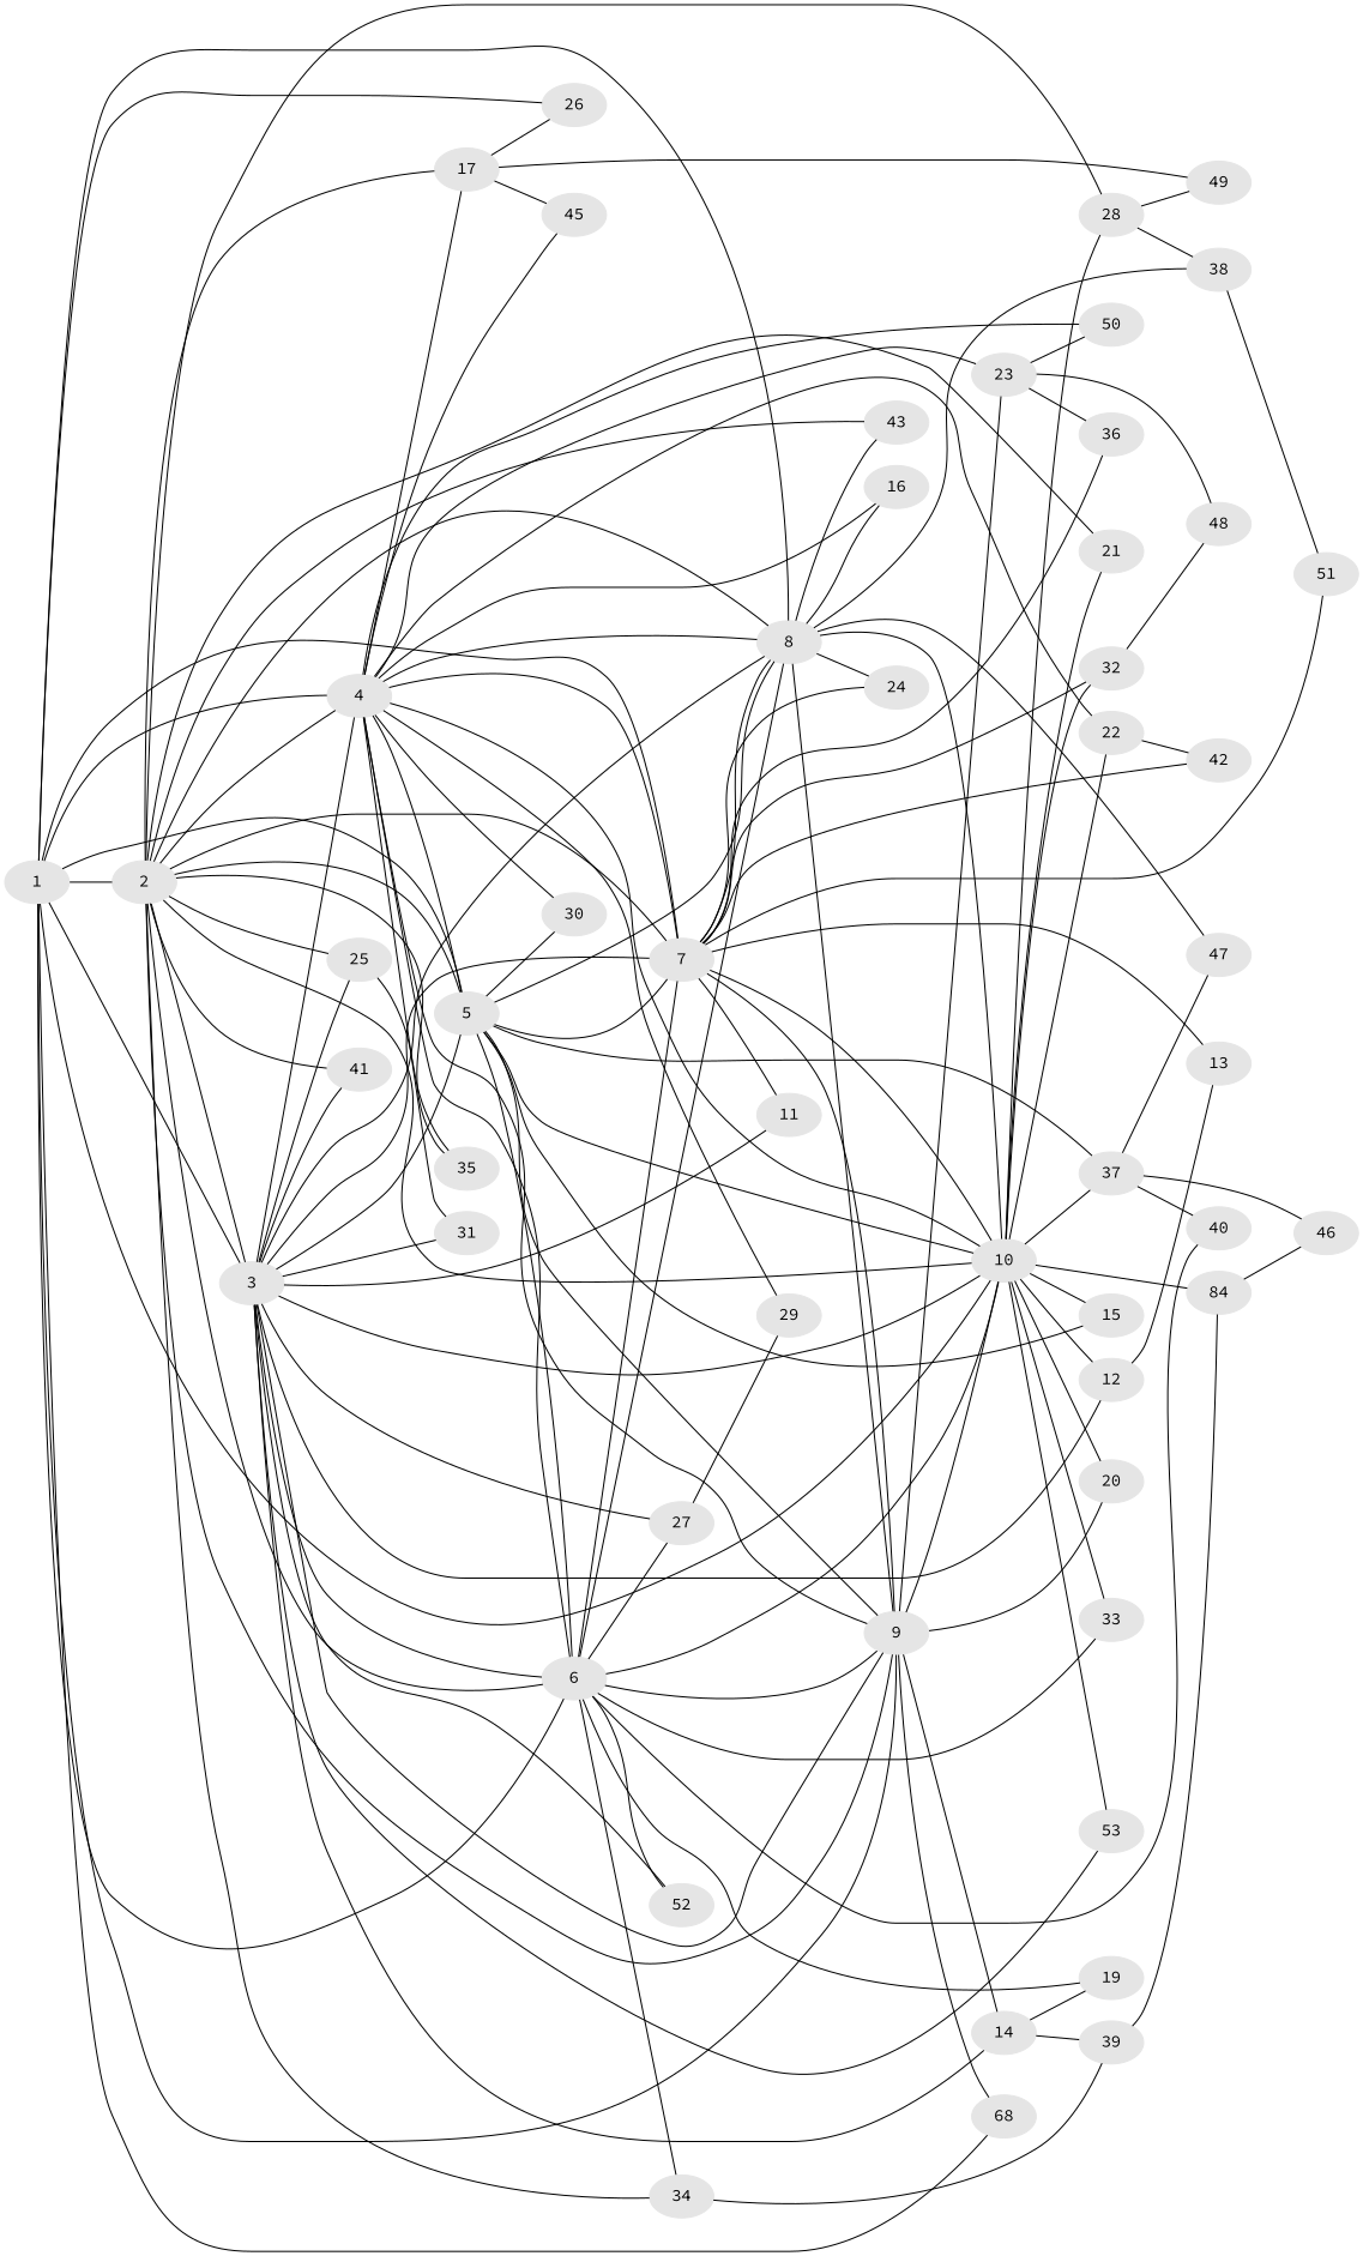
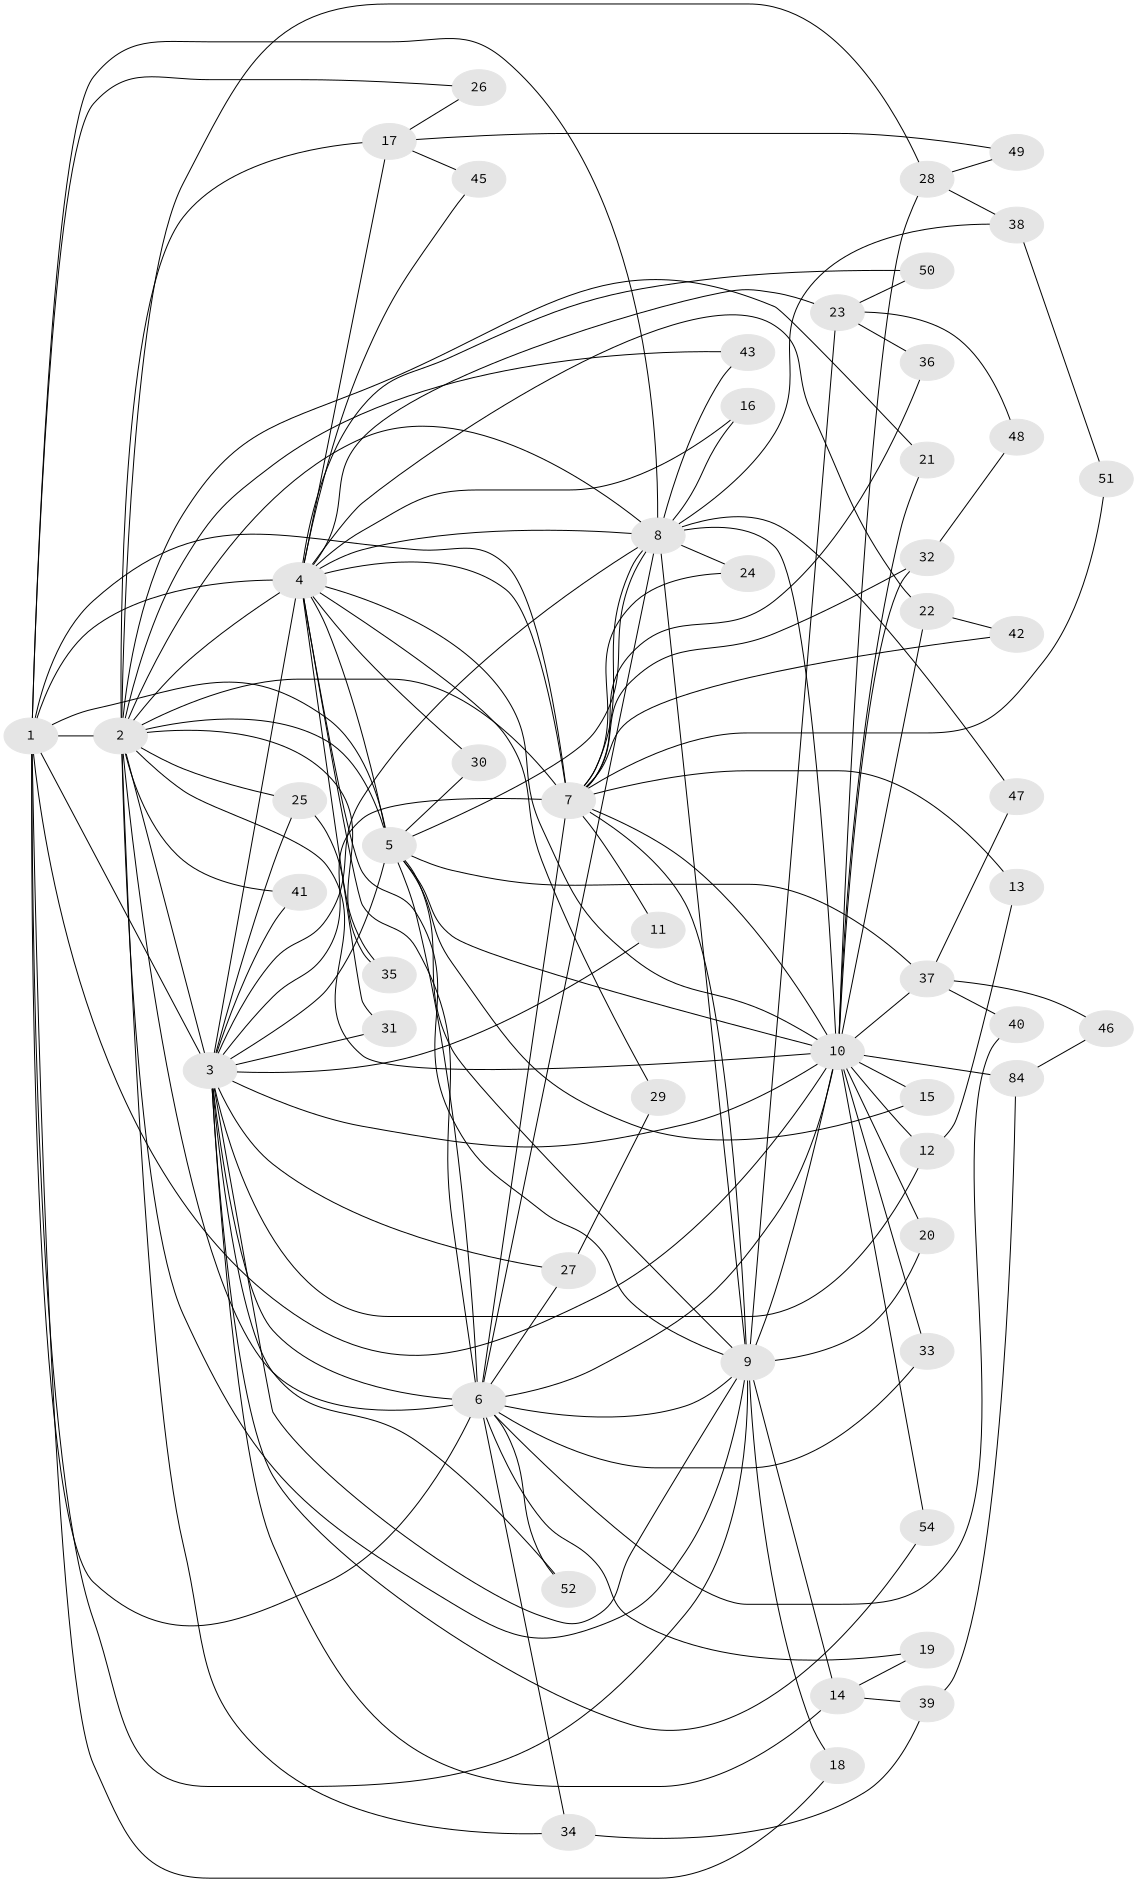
  graph {
    fontname="Source Code Pro"
    rankdir=LR
    node [color=gray90 fontname="Source Code Pro" style=filled]
    edge [fontname="Source Code Pro"]
    1
    2
    3
    4
    5
    6
    7
    8
    9
    10
-   18 [label=68]
+   18
    26
    17
    21
    25
    28
    34
    35
    41
    43
    11
    12
    14
    27
    31
    52
-   53
+   53 [label=54]
    16
    22
    23
    29
    30
    45
    50
    15
    37
    19
    33
    40
    13
    24
    32
    36
    42
    51
    38
    47
    20
    n49 [label=84]
    49
    39
    48
    46
    1 -- 2
    1 -- 3
    1 -- 4
    1 -- 5
    1 -- 6
    1 -- 7
    1 -- 8
    1 -- 9
    1 -- 10
    1 -- 18
    1 -- 26
    2 -- 3
    2 -- 4
    2 -- 5
    2 -- 6
    2 -- 7
    2 -- 8
    2 -- 9
    2 -- 10
    2 -- 17
    2 -- 21
    2 -- 25
    2 -- 28
    2 -- 34
    2 -- 35
    2 -- 41
    2 -- 43
    3 -- 4
    3 -- 5
    3 -- 6
    3 -- 7
    3 -- 8
    3 -- 9
    3 -- 10
    3 -- 25
    3 -- 41
    3 -- 11
    3 -- 12
    3 -- 14
    3 -- 27
    3 -- 31
    3 -- 52
    3 -- 53
    4 -- 5
    4 -- 6
    4 -- 7
    4 -- 8
    4 -- 9
    4 -- 10
    4 -- 17
    4 -- 31
    4 -- 16
    4 -- 22
    4 -- 23
    4 -- 29
    4 -- 30
    4 -- 45
    4 -- 50
    5 -- 6
-   5 -- 7
    5 -- 8
    5 -- 9
    5 -- 10
    5 -- 30
    5 -- 15
    5 -- 37
    6 -- 7
    6 -- 8
    6 -- 9
    6 -- 10
    6 -- 34
    6 -- 27
    6 -- 52
    6 -- 19
    6 -- 33
    6 -- 40
    7 -- 8
    7 -- 9
    7 -- 10
    7 -- 11
    7 -- 13
    7 -- 24
    7 -- 32
    7 -- 36
    7 -- 42
    7 -- 51
    8 -- 9
    8 -- 10
    8 -- 43
    8 -- 16
    8 -- 24
    8 -- 38
    8 -- 47
    9 -- 10
    9 -- 18
    9 -- 14
    9 -- 23
    9 -- 20
    10 -- 21
    10 -- 28
    10 -- 12
    10 -- 53
    10 -- 22
    10 -- 15
    10 -- 37
    10 -- 33
    10 -- 32
    10 -- 20
    10 -- n49
    17 -- 26
    17 -- 45
    17 -- 49
    25 -- 35
    28 -- 38
    28 -- 49
    34 -- 39
    12 -- 13
    14 -- 19
    14 -- 39
    27 -- 29
    22 -- 42
    23 -- 50
    23 -- 36
    23 -- 48
    37 -- 40
    37 -- 47
    37 -- 46
    32 -- 48
    38 -- 51
    n49 -- 46
    39 -- n49
  }
